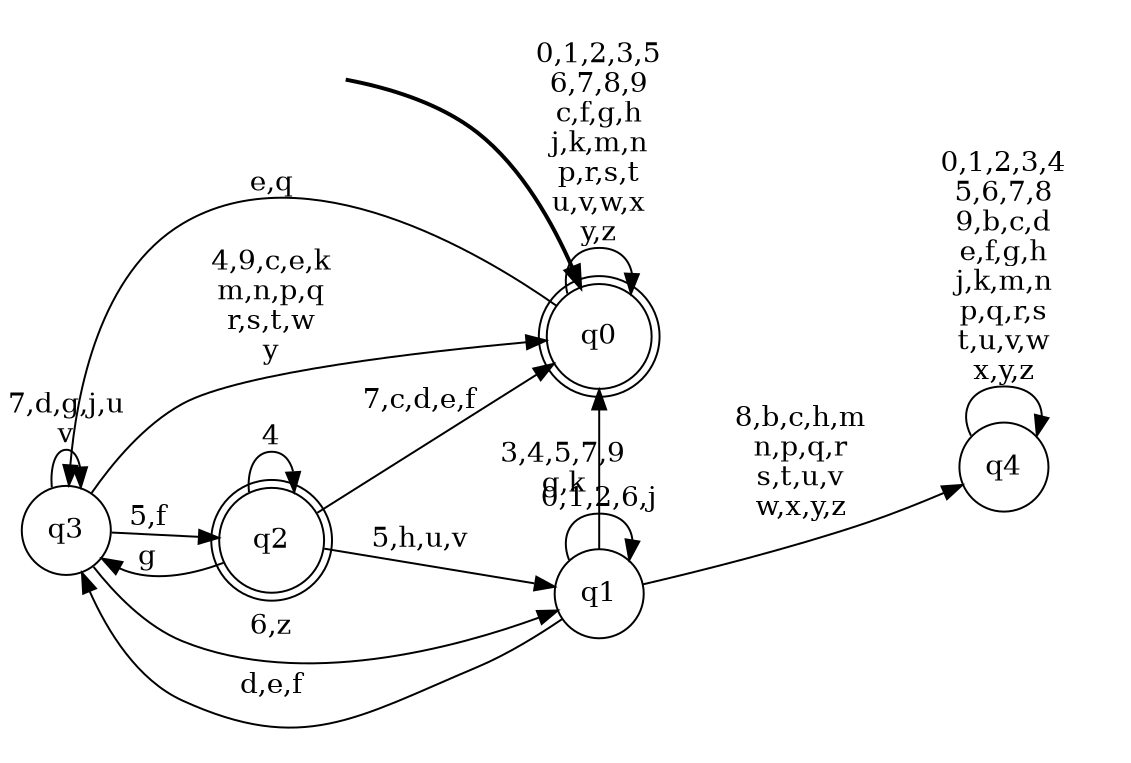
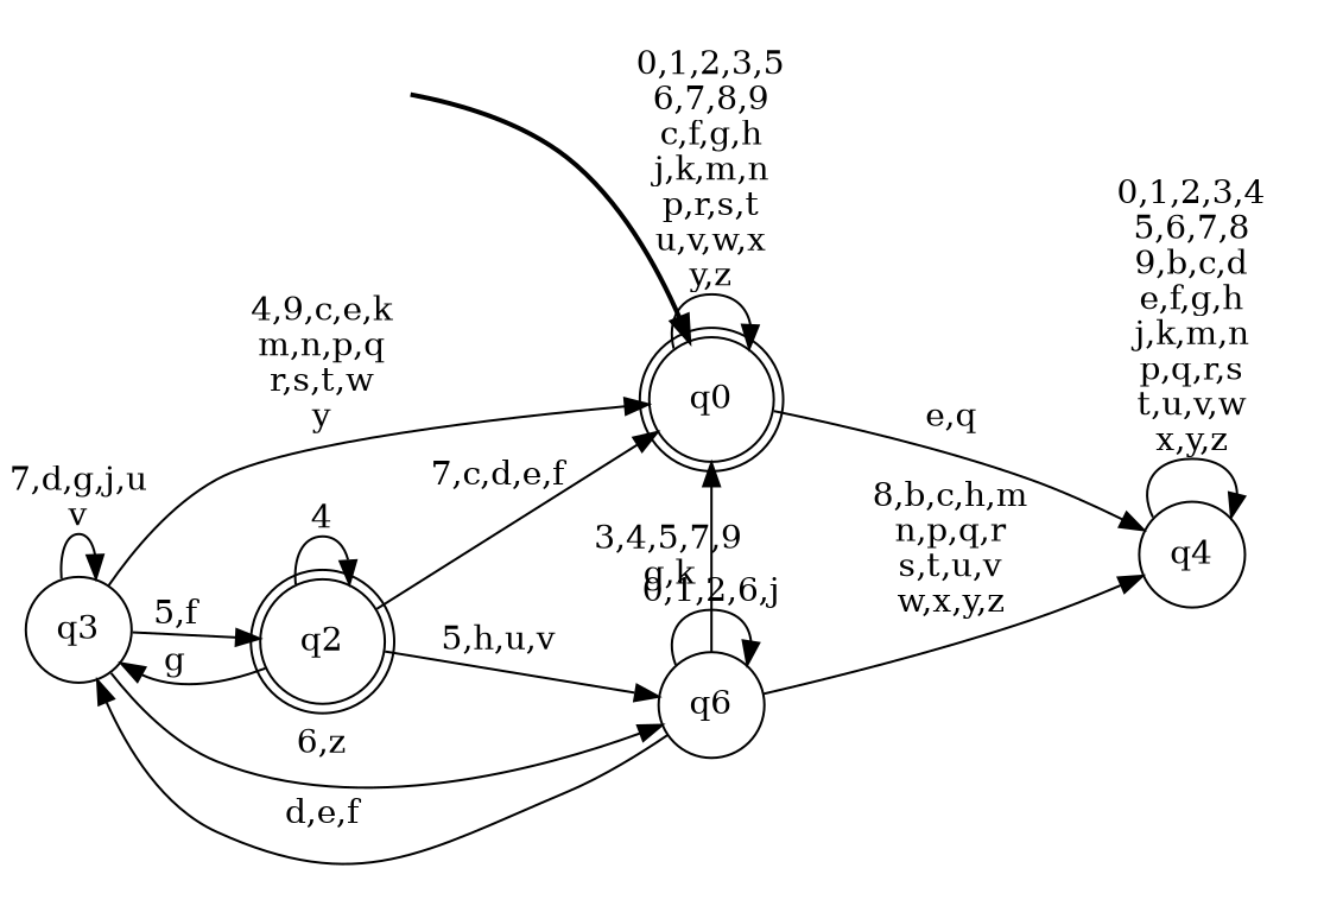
  digraph {
    rankdir=LR
    node [shape=circle style=filled color=black fillcolor=white]
    __start0 [height=0 shape=none style=invis width=0 color="" fillcolor=""]
    n2 [label=q0 shape=doublecircle style="rounded,filled"]
    n3 [label=q3]
-   n4 [label=q1]
+   n4 [label=q6]
    n5 [label=q4]
    n6 [label=q2 shape=doublecircle style="rounded,filled"]
    subgraph cluster_1 {
      nodesep=0.15
      ranksep=0.15
      style=invis
      __start0
      n2
    }
    __start0 -> n2 [penwidth=2]
    n2 -> n2 [label="0,1,2,3,5\n6,7,8,9\nc,f,g,h\nj,k,m,n\np,r,s,t\nu,v,w,x\ny,z"]
-   n2 -> n3 [label="e,q"]
+   n2 -> n5 [label="e,q"]
    n3 -> n2 [label="4,9,c,e,k\nm,n,p,q\nr,s,t,w\ny"]
    n3 -> n3 [label="7,d,g,j,u\nv"]
    n3 -> n4 [label="6,z"]
    n3 -> n6 [label="5,f"]
    n4 -> n2 [label="3,4,5,7,9\ng,k"]
    n4 -> n3 [label="d,e,f"]
    n4 -> n4 [label="0,1,2,6,j"]
    n4 -> n5 [label="8,b,c,h,m\nn,p,q,r\ns,t,u,v\nw,x,y,z"]
    n5 -> n5 [label="0,1,2,3,4\n5,6,7,8\n9,b,c,d\ne,f,g,h\nj,k,m,n\np,q,r,s\nt,u,v,w\nx,y,z"]
    n6 -> n2 [label="7,c,d,e,f"]
    n6 -> n3 [label=g]
    n6 -> n4 [label="5,h,u,v"]
    n6 -> n6 [label=4]
  }
